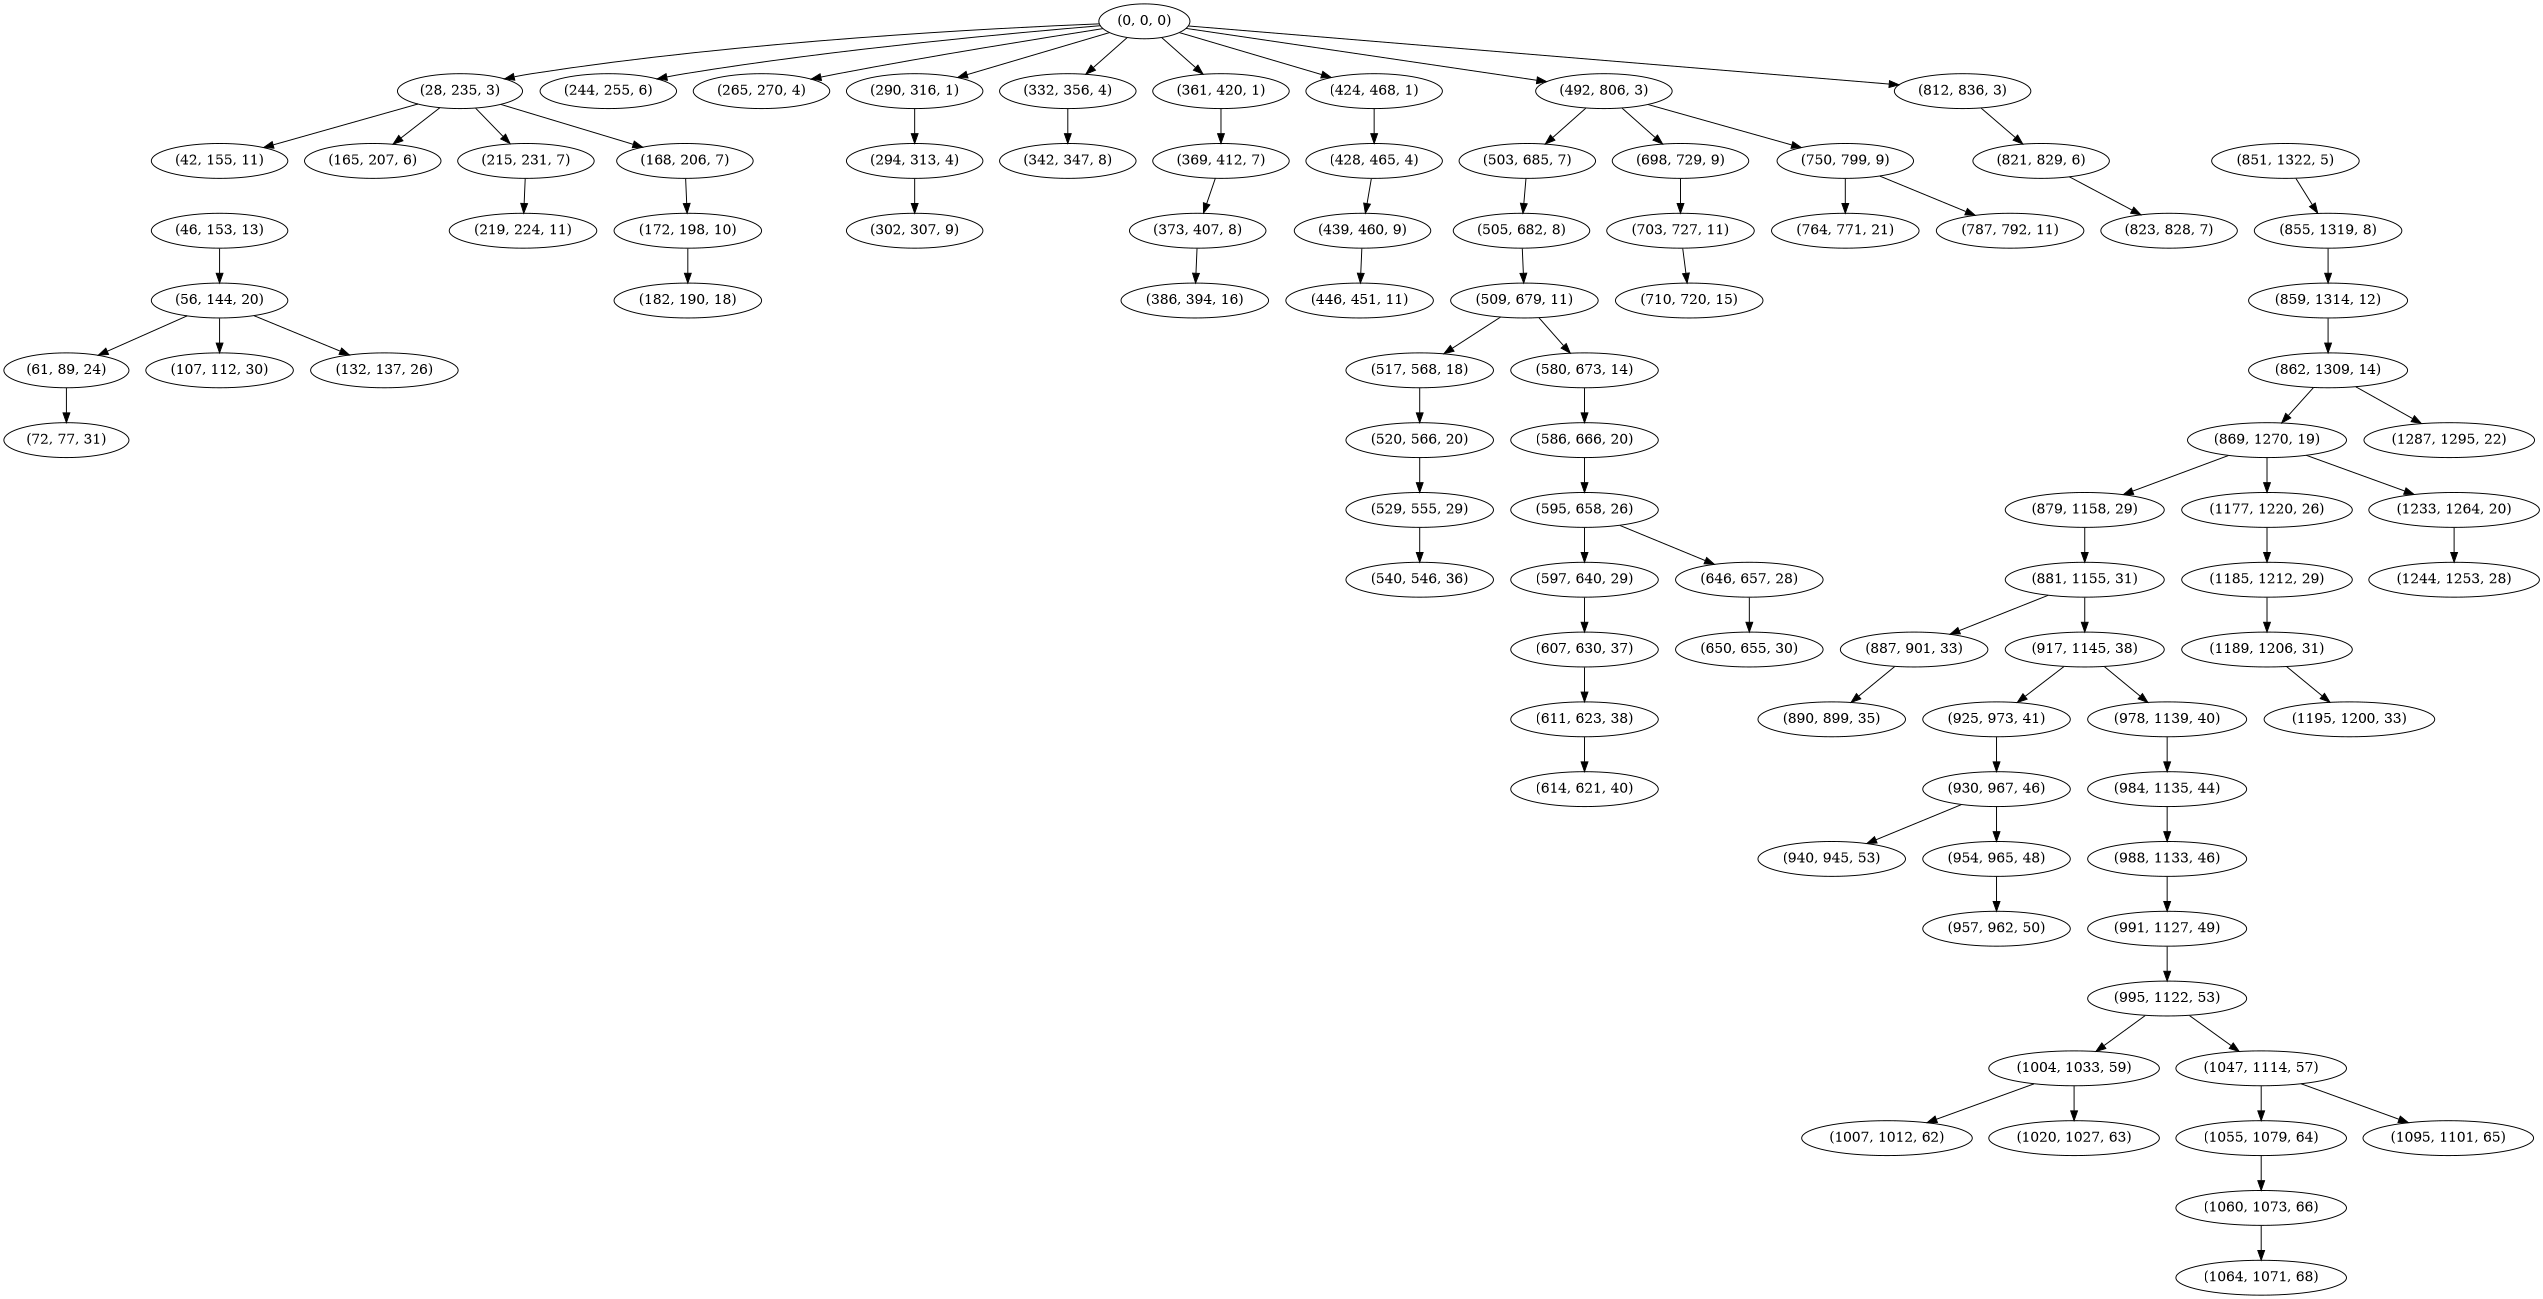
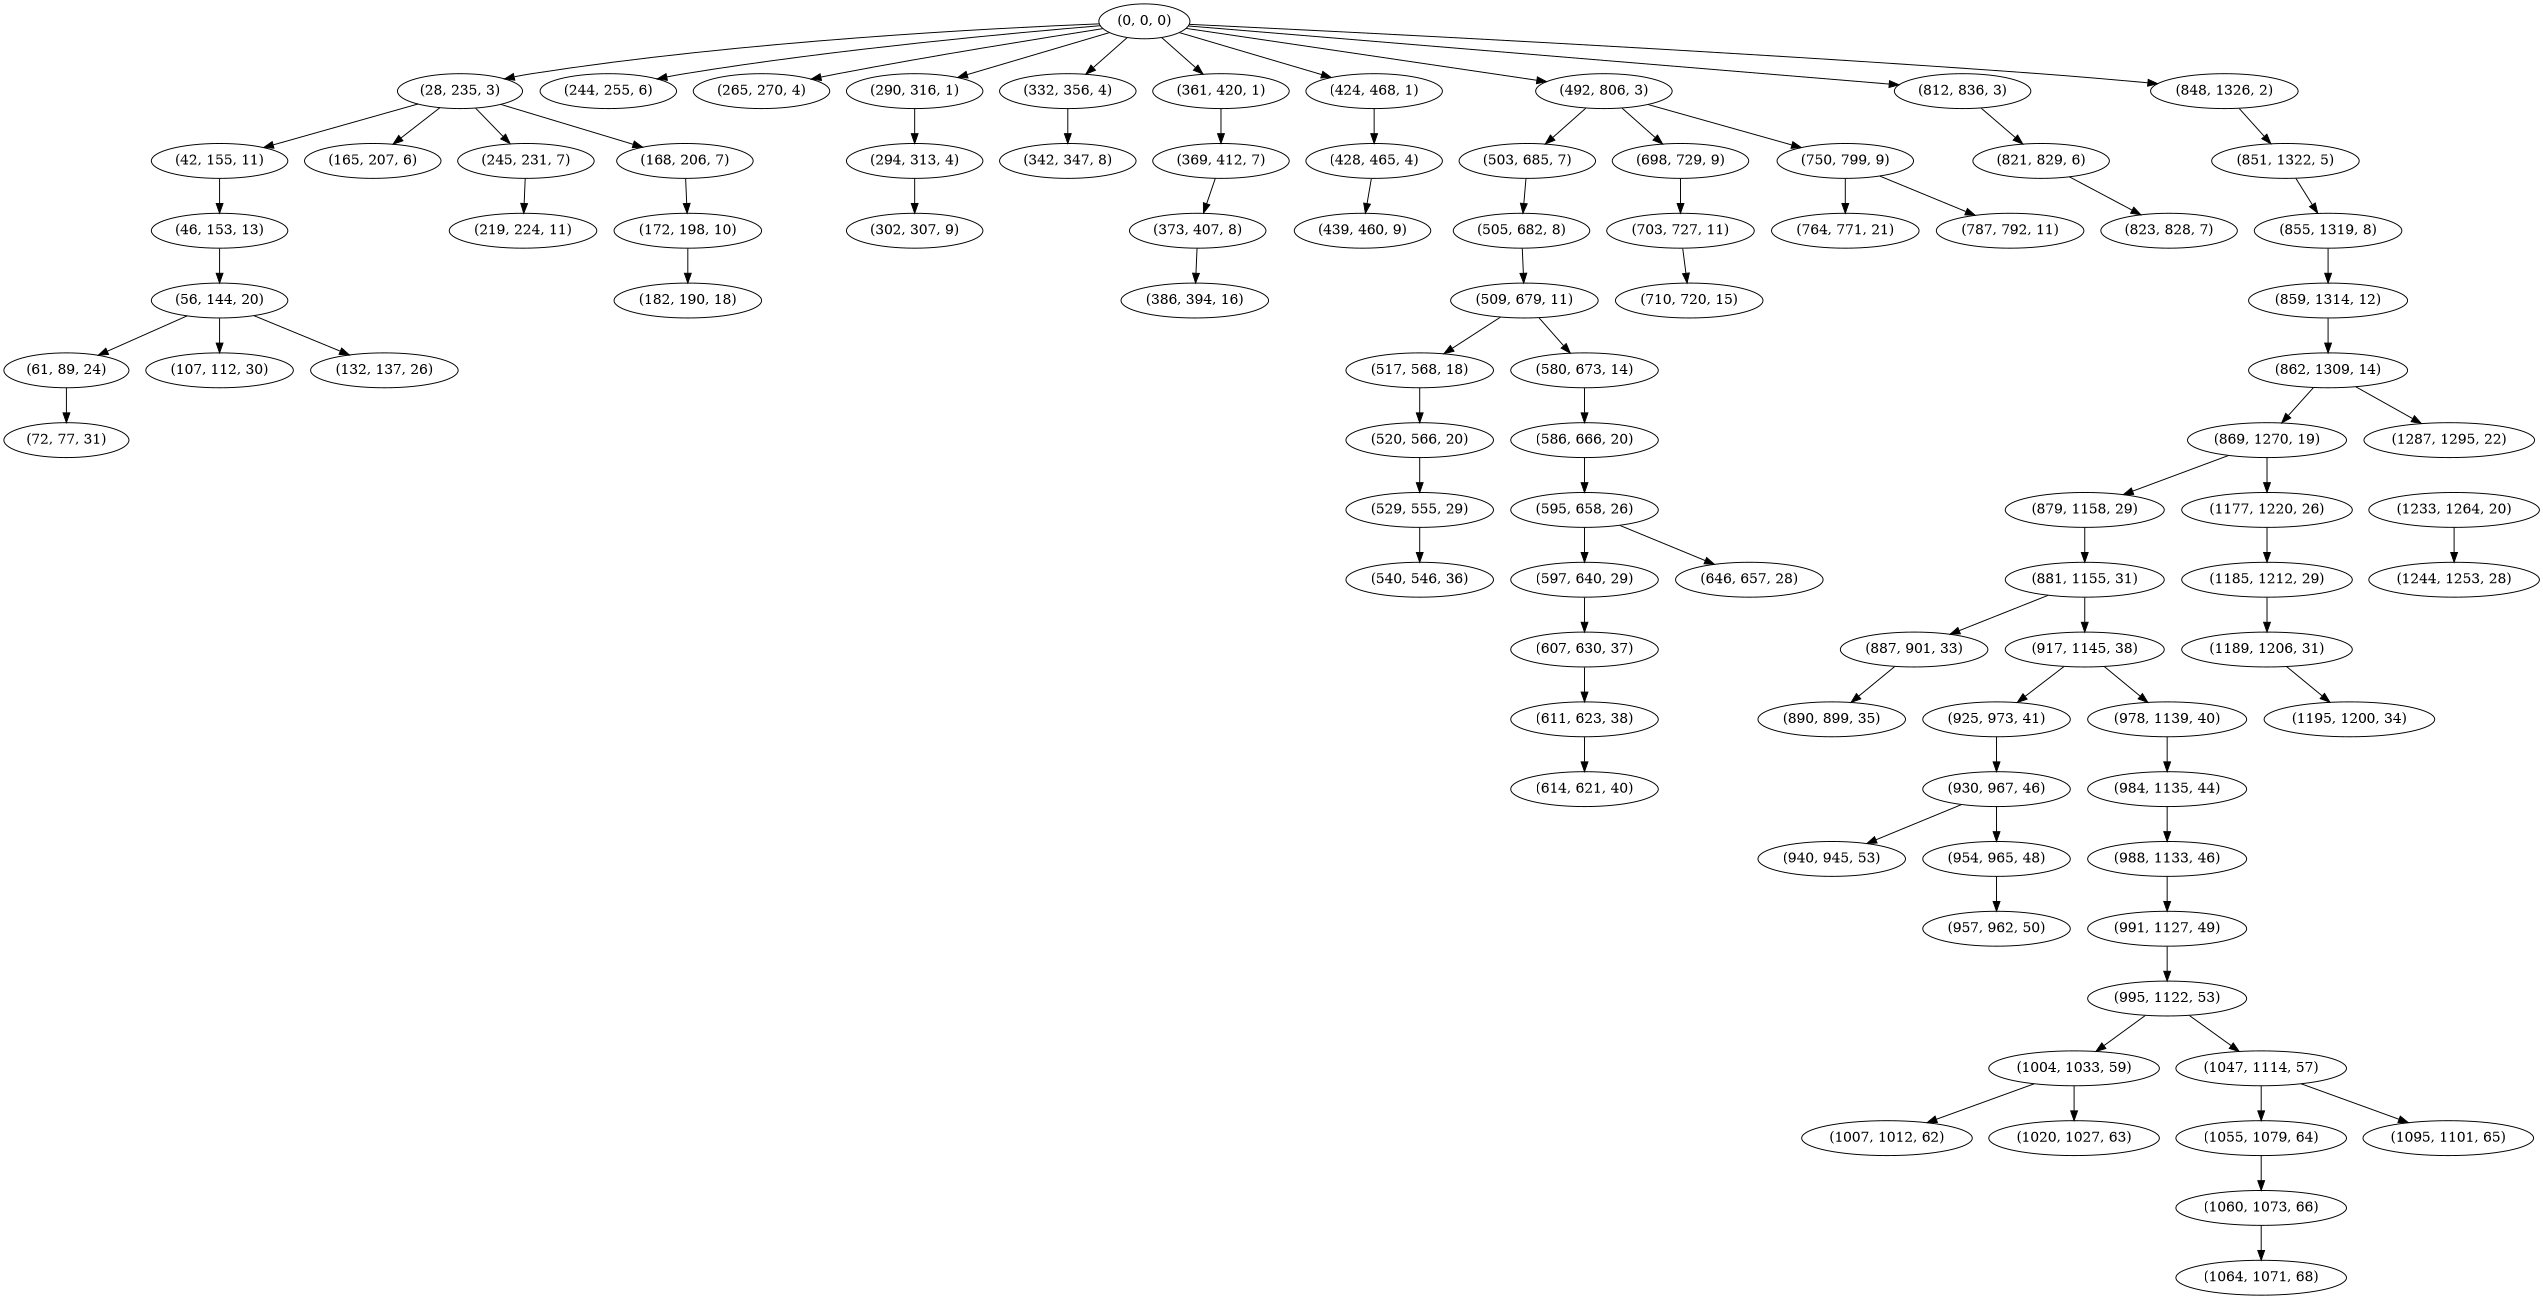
  digraph {
    "(0, 0, 0)"
    "(28, 235, 3)"
    "(244, 255, 6)"
    "(265, 270, 4)"
    "(290, 316, 1)"
    "(332, 356, 4)"
    "(361, 420, 1)"
    "(424, 468, 1)"
    "(492, 806, 3)"
    "(812, 836, 3)"
+   "(848, 1326, 2)"
    "(42, 155, 11)"
    "(165, 207, 6)"
-   "(215, 231, 7)"
+   "(215, 231, 7)" [label="(245, 231, 7)"]
    "(168, 206, 7)"
    "(294, 313, 4)"
    "(342, 347, 8)"
    "(369, 412, 7)"
    "(428, 465, 4)"
    "(503, 685, 7)"
    "(698, 729, 9)"
    "(750, 799, 9)"
    "(821, 829, 6)"
    "(851, 1322, 5)"
    "(46, 153, 13)"
    "(219, 224, 11)"
    "(56, 144, 20)"
    "(61, 89, 24)"
    "(107, 112, 30)"
    "(132, 137, 26)"
    "(72, 77, 31)"
    "(172, 198, 10)"
    "(182, 190, 18)"
    "(302, 307, 9)"
    "(373, 407, 8)"
    "(386, 394, 16)"
    "(439, 460, 9)"
-   "(446, 451, 11)"
    "(505, 682, 8)"
    "(703, 727, 11)"
    "(764, 771, 21)"
    "(787, 792, 11)"
    "(509, 679, 11)"
    "(517, 568, 18)"
    "(580, 673, 14)"
    "(520, 566, 20)"
    "(586, 666, 20)"
    "(529, 555, 29)"
    "(540, 546, 36)"
    n50 [label="(595, 658, 26)"]
    "(597, 640, 29)"
    "(646, 657, 28)"
    "(607, 630, 37)"
-   "(650, 655, 30)"
    "(611, 623, 38)"
    "(614, 621, 40)"
    "(710, 720, 15)"
    "(823, 828, 7)"
    "(855, 1319, 8)"
    "(859, 1314, 12)"
    "(862, 1309, 14)"
    "(869, 1270, 19)"
    "(1287, 1295, 22)"
    "(879, 1158, 29)"
    "(1177, 1220, 26)"
    "(1233, 1264, 20)"
    "(881, 1155, 31)"
    "(1185, 1212, 29)"
    "(1244, 1253, 28)"
    "(887, 901, 33)"
    "(917, 1145, 38)"
    "(890, 899, 35)"
    "(925, 973, 41)"
    "(978, 1139, 40)"
    "(930, 967, 46)"
    "(984, 1135, 44)"
    "(940, 945, 53)"
    "(954, 965, 48)"
    "(957, 962, 50)"
    "(988, 1133, 46)"
    "(991, 1127, 49)"
    "(995, 1122, 53)"
    "(1004, 1033, 59)"
    "(1047, 1114, 57)"
    "(1007, 1012, 62)"
    "(1020, 1027, 63)"
    "(1055, 1079, 64)"
    "(1095, 1101, 65)"
    "(1060, 1073, 66)"
    "(1064, 1071, 68)"
    "(1189, 1206, 31)"
-   "(1195, 1200, 34)" [label="(1195, 1200, 33)"]
+   "(1195, 1200, 34)"
    "(0, 0, 0)" -> "(28, 235, 3)"
    "(0, 0, 0)" -> "(244, 255, 6)"
    "(0, 0, 0)" -> "(265, 270, 4)"
    "(0, 0, 0)" -> "(290, 316, 1)"
    "(0, 0, 0)" -> "(332, 356, 4)"
    "(0, 0, 0)" -> "(361, 420, 1)"
    "(0, 0, 0)" -> "(424, 468, 1)"
    "(0, 0, 0)" -> "(492, 806, 3)"
    "(0, 0, 0)" -> "(812, 836, 3)"
+   "(0, 0, 0)" -> "(848, 1326, 2)"
    "(28, 235, 3)" -> "(42, 155, 11)"
    "(28, 235, 3)" -> "(165, 207, 6)"
    "(28, 235, 3)" -> "(215, 231, 7)"
    "(28, 235, 3)" -> "(168, 206, 7)"
    "(290, 316, 1)" -> "(294, 313, 4)"
    "(332, 356, 4)" -> "(342, 347, 8)"
    "(361, 420, 1)" -> "(369, 412, 7)"
    "(424, 468, 1)" -> "(428, 465, 4)"
    "(492, 806, 3)" -> "(503, 685, 7)"
    "(492, 806, 3)" -> "(698, 729, 9)"
    "(492, 806, 3)" -> "(750, 799, 9)"
    "(812, 836, 3)" -> "(821, 829, 6)"
+   "(848, 1326, 2)" -> "(851, 1322, 5)"
+   "(42, 155, 11)" -> "(46, 153, 13)"
    "(215, 231, 7)" -> "(219, 224, 11)"
    "(168, 206, 7)" -> "(172, 198, 10)"
    "(294, 313, 4)" -> "(302, 307, 9)"
    "(369, 412, 7)" -> "(373, 407, 8)"
    "(428, 465, 4)" -> "(439, 460, 9)"
    "(503, 685, 7)" -> "(505, 682, 8)"
    "(698, 729, 9)" -> "(703, 727, 11)"
    "(750, 799, 9)" -> "(764, 771, 21)"
    "(750, 799, 9)" -> "(787, 792, 11)"
    "(821, 829, 6)" -> "(823, 828, 7)"
    "(851, 1322, 5)" -> "(855, 1319, 8)"
    "(46, 153, 13)" -> "(56, 144, 20)"
    "(56, 144, 20)" -> "(61, 89, 24)"
    "(56, 144, 20)" -> "(107, 112, 30)"
    "(56, 144, 20)" -> "(132, 137, 26)"
    "(61, 89, 24)" -> "(72, 77, 31)"
    "(172, 198, 10)" -> "(182, 190, 18)"
    "(373, 407, 8)" -> "(386, 394, 16)"
-   "(439, 460, 9)" -> "(446, 451, 11)"
    "(505, 682, 8)" -> "(509, 679, 11)"
    "(703, 727, 11)" -> "(710, 720, 15)"
    "(509, 679, 11)" -> "(517, 568, 18)"
    "(509, 679, 11)" -> "(580, 673, 14)"
    "(517, 568, 18)" -> "(520, 566, 20)"
    "(580, 673, 14)" -> "(586, 666, 20)"
    "(520, 566, 20)" -> "(529, 555, 29)"
    "(586, 666, 20)" -> n50
    "(529, 555, 29)" -> "(540, 546, 36)"
    n50 -> "(597, 640, 29)"
    n50 -> "(646, 657, 28)"
    "(597, 640, 29)" -> "(607, 630, 37)"
-   "(646, 657, 28)" -> "(650, 655, 30)"
    "(607, 630, 37)" -> "(611, 623, 38)"
    "(611, 623, 38)" -> "(614, 621, 40)"
    "(855, 1319, 8)" -> "(859, 1314, 12)"
    "(859, 1314, 12)" -> "(862, 1309, 14)"
    "(862, 1309, 14)" -> "(869, 1270, 19)"
    "(862, 1309, 14)" -> "(1287, 1295, 22)"
    "(869, 1270, 19)" -> "(879, 1158, 29)"
    "(869, 1270, 19)" -> "(1177, 1220, 26)"
-   "(869, 1270, 19)" -> "(1233, 1264, 20)"
    "(879, 1158, 29)" -> "(881, 1155, 31)"
    "(1177, 1220, 26)" -> "(1185, 1212, 29)"
    "(1233, 1264, 20)" -> "(1244, 1253, 28)"
    "(881, 1155, 31)" -> "(887, 901, 33)"
    "(881, 1155, 31)" -> "(917, 1145, 38)"
    "(1185, 1212, 29)" -> "(1189, 1206, 31)"
    "(887, 901, 33)" -> "(890, 899, 35)"
    "(917, 1145, 38)" -> "(925, 973, 41)"
    "(917, 1145, 38)" -> "(978, 1139, 40)"
    "(925, 973, 41)" -> "(930, 967, 46)"
    "(978, 1139, 40)" -> "(984, 1135, 44)"
    "(930, 967, 46)" -> "(940, 945, 53)"
    "(930, 967, 46)" -> "(954, 965, 48)"
    "(984, 1135, 44)" -> "(988, 1133, 46)"
    "(954, 965, 48)" -> "(957, 962, 50)"
    "(988, 1133, 46)" -> "(991, 1127, 49)"
    "(991, 1127, 49)" -> "(995, 1122, 53)"
    "(995, 1122, 53)" -> "(1004, 1033, 59)"
    "(995, 1122, 53)" -> "(1047, 1114, 57)"
    "(1004, 1033, 59)" -> "(1007, 1012, 62)"
    "(1004, 1033, 59)" -> "(1020, 1027, 63)"
    "(1047, 1114, 57)" -> "(1055, 1079, 64)"
    "(1047, 1114, 57)" -> "(1095, 1101, 65)"
    "(1055, 1079, 64)" -> "(1060, 1073, 66)"
    "(1060, 1073, 66)" -> "(1064, 1071, 68)"
    "(1189, 1206, 31)" -> "(1195, 1200, 34)"
  }
